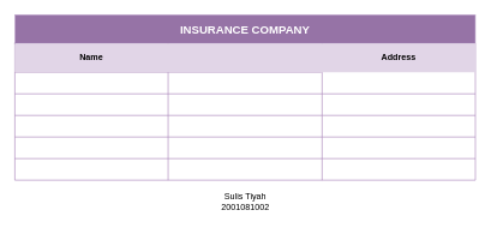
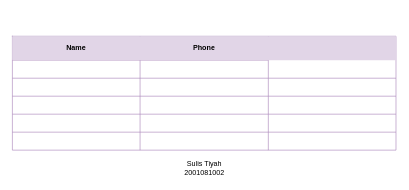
  <mxCell id="0" />
  <mxCell id="1" parent="0" />
- <mxCell id="2" value="&lt;b&gt;&lt;font style=&quot;font-size: 16px&quot; color=&quot;#ffffff&quot;&gt;INSURANCE COMPANY&lt;/font&gt;&lt;/b&gt;" style="whiteSpace=wrap;html=1;rounded=0;shadow=0;sketch=0;strokeColor=#C3ABD0;strokeWidth=1;fillColor=#9673A6;gradientColor=none;" parent="1" vertex="1"><mxGeometry x="20" y="20" width="640" height="40" as="geometry" /></mxCell>
  <mxCell id="3" value="Sulis Tiyah&lt;br&gt;2001081002" style="text;html=1;resizable=0;autosize=1;align=center;verticalAlign=middle;points=[];fillColor=none;strokeColor=none;rounded=0;shadow=0;sketch=0;" parent="1" vertex="1"><mxGeometry x="300" y="265" width="80" height="30" as="geometry" /></mxCell>
  <mxCell id="4" value="" style="shape=table;html=1;whiteSpace=wrap;startSize=0;container=1;collapsible=0;childLayout=tableLayout;strokeColor=#A680B8;" vertex="1" parent="1"><mxGeometry x="20" y="60" width="640" height="190" as="geometry" /></mxCell>
  <mxCell id="5" value="" style="shape=partialRectangle;html=1;whiteSpace=wrap;collapsible=0;dropTarget=0;pointerEvents=0;fillColor=#e1d5e7;top=0;left=0;bottom=0;right=0;points=[[0,0.5],[1,0.5]];portConstraint=eastwest;strokeColor=#9673a6;" vertex="1" parent="4"><mxGeometry width="640" height="40" as="geometry" /></mxCell>
  <mxCell id="6" value="&lt;b&gt;Name&lt;/b&gt;" style="shape=partialRectangle;html=1;whiteSpace=wrap;connectable=0;overflow=hidden;fillColor=none;top=0;left=0;bottom=0;right=0;" vertex="1" parent="5"><mxGeometry width="213" height="40" as="geometry" /></mxCell>
- <mxCell id="8" value="&lt;b&gt;Address&lt;/b&gt;" style="shape=partialRectangle;html=1;whiteSpace=wrap;connectable=0;overflow=hidden;fillColor=none;top=0;left=0;bottom=0;right=0;" vertex="1" parent="5"><mxGeometry x="427" width="213" height="40" as="geometry" /></mxCell>
+ <mxCell id="7" value="&lt;b&gt;Phone&lt;/b&gt;" style="shape=partialRectangle;html=1;whiteSpace=wrap;connectable=0;overflow=hidden;fillColor=none;top=0;left=0;bottom=0;right=0;" vertex="1" parent="5"><mxGeometry x="213" width="214" height="40" as="geometry" /></mxCell>
  <mxCell id="9" value="" style="shape=partialRectangle;html=1;whiteSpace=wrap;collapsible=0;dropTarget=0;pointerEvents=0;fillColor=none;top=0;left=0;bottom=0;right=0;points=[[0,0.5],[1,0.5]];portConstraint=eastwest;" vertex="1" parent="4"><mxGeometry y="40" width="640" height="30" as="geometry" /></mxCell>
  <mxCell id="10" value="" style="shape=partialRectangle;html=1;whiteSpace=wrap;connectable=0;overflow=hidden;fillColor=none;top=0;left=0;bottom=0;right=0;" vertex="1" parent="9"><mxGeometry width="213" height="30" as="geometry" /></mxCell>
  <mxCell id="11" value="" style="shape=partialRectangle;html=1;whiteSpace=wrap;connectable=0;overflow=hidden;fillColor=none;top=0;left=0;bottom=0;right=0;" vertex="1" parent="9"><mxGeometry x="213" width="214" height="30" as="geometry" /></mxCell>
  <mxCell id="12" value="" style="shape=partialRectangle;html=1;whiteSpace=wrap;connectable=0;overflow=hidden;fillColor=none;top=0;left=0;bottom=0;right=0;" vertex="1" parent="9"><mxGeometry x="427" width="213" height="30" as="geometry" /></mxCell>
  <mxCell id="13" value="" style="shape=partialRectangle;html=1;whiteSpace=wrap;collapsible=0;dropTarget=0;pointerEvents=0;fillColor=none;top=0;left=0;bottom=0;right=0;points=[[0,0.5],[1,0.5]];portConstraint=eastwest;" vertex="1" parent="4"><mxGeometry y="70" width="640" height="30" as="geometry" /></mxCell>
  <mxCell id="14" value="" style="shape=partialRectangle;html=1;whiteSpace=wrap;connectable=0;overflow=hidden;fillColor=none;top=0;left=0;bottom=0;right=0;" vertex="1" parent="13"><mxGeometry width="213" height="30" as="geometry" /></mxCell>
  <mxCell id="15" value="" style="shape=partialRectangle;html=1;whiteSpace=wrap;connectable=0;overflow=hidden;fillColor=none;top=0;left=0;bottom=0;right=0;" vertex="1" parent="13"><mxGeometry x="213" width="214" height="30" as="geometry" /></mxCell>
  <mxCell id="16" value="" style="shape=partialRectangle;html=1;whiteSpace=wrap;connectable=0;overflow=hidden;fillColor=none;top=0;left=0;bottom=0;right=0;" vertex="1" parent="13"><mxGeometry x="427" width="213" height="30" as="geometry" /></mxCell>
  <mxCell id="17" value="" style="shape=partialRectangle;html=1;whiteSpace=wrap;collapsible=0;dropTarget=0;pointerEvents=0;fillColor=none;top=0;left=0;bottom=0;right=0;points=[[0,0.5],[1,0.5]];portConstraint=eastwest;" vertex="1" parent="4"><mxGeometry y="100" width="640" height="30" as="geometry" /></mxCell>
  <mxCell id="18" value="" style="shape=partialRectangle;html=1;whiteSpace=wrap;connectable=0;overflow=hidden;fillColor=none;top=0;left=0;bottom=0;right=0;" vertex="1" parent="17"><mxGeometry width="213" height="30" as="geometry" /></mxCell>
  <mxCell id="19" value="" style="shape=partialRectangle;html=1;whiteSpace=wrap;connectable=0;overflow=hidden;fillColor=none;top=0;left=0;bottom=0;right=0;" vertex="1" parent="17"><mxGeometry x="213" width="214" height="30" as="geometry" /></mxCell>
  <mxCell id="20" value="" style="shape=partialRectangle;html=1;whiteSpace=wrap;connectable=0;overflow=hidden;fillColor=none;top=0;left=0;bottom=0;right=0;" vertex="1" parent="17"><mxGeometry x="427" width="213" height="30" as="geometry" /></mxCell>
  <mxCell id="21" value="" style="shape=partialRectangle;html=1;whiteSpace=wrap;collapsible=0;dropTarget=0;pointerEvents=0;fillColor=none;top=0;left=0;bottom=0;right=0;points=[[0,0.5],[1,0.5]];portConstraint=eastwest;" vertex="1" parent="4"><mxGeometry y="130" width="640" height="30" as="geometry" /></mxCell>
  <mxCell id="22" value="" style="shape=partialRectangle;html=1;whiteSpace=wrap;connectable=0;overflow=hidden;fillColor=none;top=0;left=0;bottom=0;right=0;" vertex="1" parent="21"><mxGeometry width="213" height="30" as="geometry" /></mxCell>
  <mxCell id="23" value="" style="shape=partialRectangle;html=1;whiteSpace=wrap;connectable=0;overflow=hidden;fillColor=none;top=0;left=0;bottom=0;right=0;" vertex="1" parent="21"><mxGeometry x="213" width="214" height="30" as="geometry" /></mxCell>
  <mxCell id="24" value="" style="shape=partialRectangle;html=1;whiteSpace=wrap;connectable=0;overflow=hidden;fillColor=none;top=0;left=0;bottom=0;right=0;" vertex="1" parent="21"><mxGeometry x="427" width="213" height="30" as="geometry" /></mxCell>
  <mxCell id="25" value="" style="shape=partialRectangle;html=1;whiteSpace=wrap;collapsible=0;dropTarget=0;pointerEvents=0;fillColor=none;top=0;left=0;bottom=0;right=0;points=[[0,0.5],[1,0.5]];portConstraint=eastwest;" vertex="1" parent="4"><mxGeometry y="160" width="640" height="30" as="geometry" /></mxCell>
  <mxCell id="26" value="" style="shape=partialRectangle;html=1;whiteSpace=wrap;connectable=0;overflow=hidden;fillColor=none;top=0;left=0;bottom=0;right=0;" vertex="1" parent="25"><mxGeometry width="213" height="30" as="geometry" /></mxCell>
  <mxCell id="27" value="" style="shape=partialRectangle;html=1;whiteSpace=wrap;connectable=0;overflow=hidden;fillColor=none;top=0;left=0;bottom=0;right=0;" vertex="1" parent="25"><mxGeometry x="213" width="214" height="30" as="geometry" /></mxCell>
  <mxCell id="28" value="" style="shape=partialRectangle;html=1;whiteSpace=wrap;connectable=0;overflow=hidden;fillColor=none;top=0;left=0;bottom=0;right=0;" vertex="1" parent="25"><mxGeometry x="427" width="213" height="30" as="geometry" /></mxCell>
